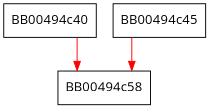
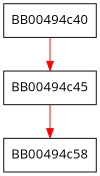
  digraph {
    fontname="Open Sans"
    splines=ortho
    node [fontname="Open Sans" shape=box]
    edge [color=red fontname="Open Sans"]
    BB00494c40
    BB00494c45
    BB00494c58
-   BB00494c40 -> BB00494c58
+   BB00494c40 -> BB00494c45
    BB00494c45 -> BB00494c58
  }
